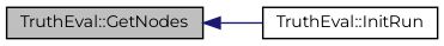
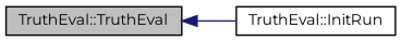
  digraph {
    rankdir=LR
    fontname=Montserrat
    node [color=black fontname=Montserrat fontsize=10 shape=record]
-   n1 [fillcolor=grey75 fontcolor=black height=0.2 label="TruthEval::GetNodes" style=filled width=0.4]
+   n1 [fillcolor=grey75 fontcolor=black height=0.2 label="TruthEval::TruthEval" style=filled width=0.4]
    n2 [height=0.2 label="TruthEval::InitRun" width=0.4]
    n1 -> n2 [color=midnightblue dir=back fontname=Montserrat fontsize=10 labelfontname=FreeSans labelfontsize=10 style=solid]
  }
